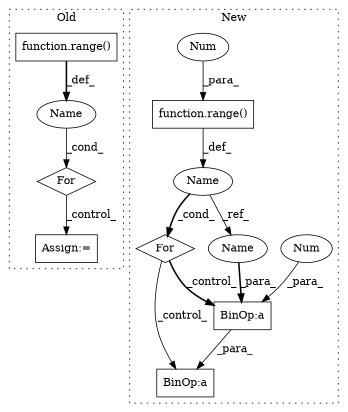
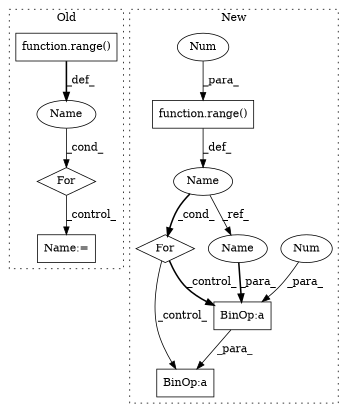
  digraph {
    node [a=87 l=1 shape=box]
    edge [style=solid]
    n1 [a=107 l="4,5" label=For s="5742,5768" shape=diamond]
    n2 [a=75 l="6,1" label="function.range()" s="5751,5767"]
-   n3 [a=68 l=3 label="Assign:=" s=5876]
+   n3 [a=68 l=3 label="Name:=" s=5876]
    n4 [label=Name s=5746 shape=ellipse]
    n5 [a=75 l="6,1" label="function.range()" s="5595,5602"]
    n6 [a=107 l="4,5" label=For s="5586,5603" shape=diamond]
    n7 [a=76 label=Num s=5601 shape=ellipse]
    n8 [label=Name s=5590 shape=ellipse]
    n9 [a=82 l=3 label="BinOp:a" s=5636]
    n10 [a=82 l=3 label="BinOp:a" s=5647]
    n11 [a=76 label=Num s=5650 shape=ellipse]
    n12 [label=Name s=5646 shape=ellipse]
    subgraph cluster_1 {
      label=Old
      style=dotted
      n1
      n2
      n3
      n4
    }
    subgraph cluster_2 {
      label=New
      style=dotted
      n5
      n6
      n7
      n8
      n9
      n10
      n11
      n12
    }
    n1 -> n3 [label=_control_]
    n2 -> n4 [label=_def_ style=bold]
    n4 -> n1 [label=_cond_]
    n5 -> n8 [label=_def_]
    n6 -> n9 [label=_control_]
    n6 -> n10 [label=_control_ style=bold]
    n7 -> n5 [label=_para_]
    n8 -> n6 [label=_cond_ style=bold]
    n8 -> n12 [label=_ref_]
    n10 -> n9 [label=_para_]
    n11 -> n10 [label=_para_]
    n12 -> n10 [label=_para_ style=bold]
  }
